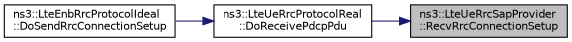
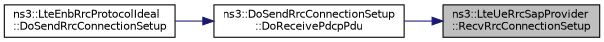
  digraph {
    rankdir=RL
    node [color=black fillcolor=white fontname=Helvetica fontsize=10 shape=record style=filled]
    edge [color=midnightblue dir=back fontname=Helvetica fontsize=10 labelfontname=Helvetica labelfontsize=10 style=solid]
    n1 [fillcolor=grey75 fontcolor=black height=0.2 label="ns3::LteUeRrcSapProvider\l::RecvRrcConnectionSetup" width=0.4]
-   n2 [height=0.2 label="ns3::LteUeRrcProtocolReal\l::DoReceivePdcpPdu" width=0.4]
+   n2 [height=0.2 label="ns3::DoSendRrcConnectionSetup\l::DoReceivePdcpPdu" width=0.4]
    n3 [height=0.2 label="ns3::LteEnbRrcProtocolIdeal\l::DoSendRrcConnectionSetup" width=0.4]
    n1 -> n2
    n2 -> n3
  }
